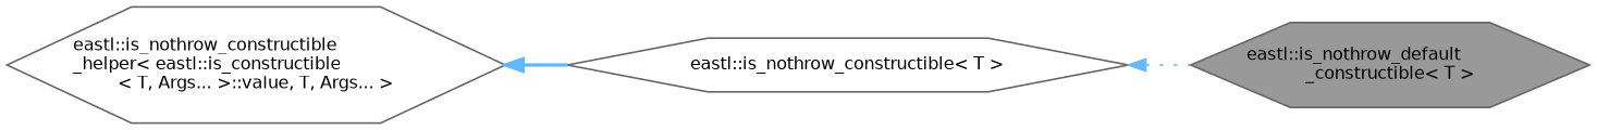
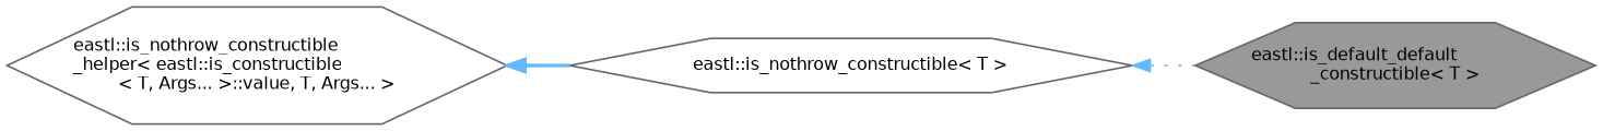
  digraph {
    rankdir=LR
    node [color=gray40 fillcolor=white fontname=Helvetica fontsize=10 shape=hexagon style=filled]
    edge [color=steelblue1 dir=back fontname=Helvetica fontsize=10 labelfontname=Helvetica labelfontsize=10]
-   n1 [fillcolor=grey60 fontcolor=black height=0.2 label="eastl::is_nothrow_default\l_constructible\< T \>" width=0.4]
+   n1 [fillcolor=grey60 fontcolor=black height=0.2 label="eastl::is_default_default\l_constructible\< T \>" width=0.4]
    n2 [height=0.2 label="eastl::is_nothrow_constructible\< T \>" width=0.4]
    n3 [height=0.2 label="eastl::is_nothrow_constructible\l_helper\< eastl::is_constructible\l\< T, Args... \>::value, T, Args... \>" width=0.4]
    n2 -> n1 [style=dotted]
    n3 -> n2 [style=bold]
  }
